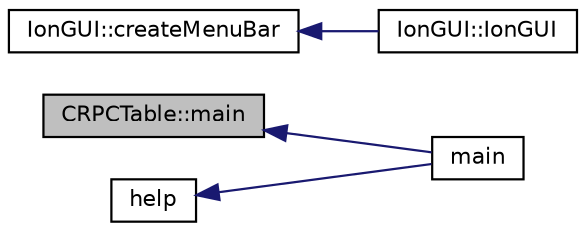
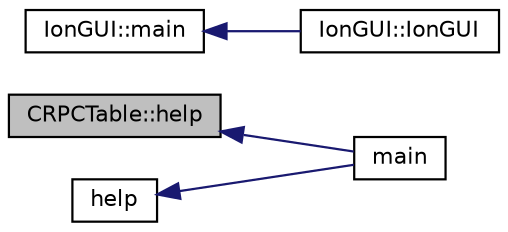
  digraph {
    rankdir=LR
    node [color=black fillcolor=white fontname=Helvetica fontsize=10 shape=record style=filled]
    edge [color=midnightblue dir=back fontname=Helvetica fontsize=10 labelfontname=Helvetica labelfontsize=10 style=solid]
-   n1 [fillcolor=grey75 fontcolor=black height=0.2 label="CRPCTable::main" width=0.4]
+   n1 [fillcolor=grey75 fontcolor=black height=0.2 label="CRPCTable::help" width=0.4]
    n2 [height=0.2 label=main width=0.4]
    n3 [height=0.2 label=help width=0.4]
-   n4 [height=0.2 label="IonGUI::createMenuBar" width=0.4]
+   n4 [height=0.2 label="IonGUI::main" width=0.4]
    n5 [height=0.2 label="IonGUI::IonGUI" width=0.4]
    n1 -> n2
    n3 -> n2
    n4 -> n5
  }
